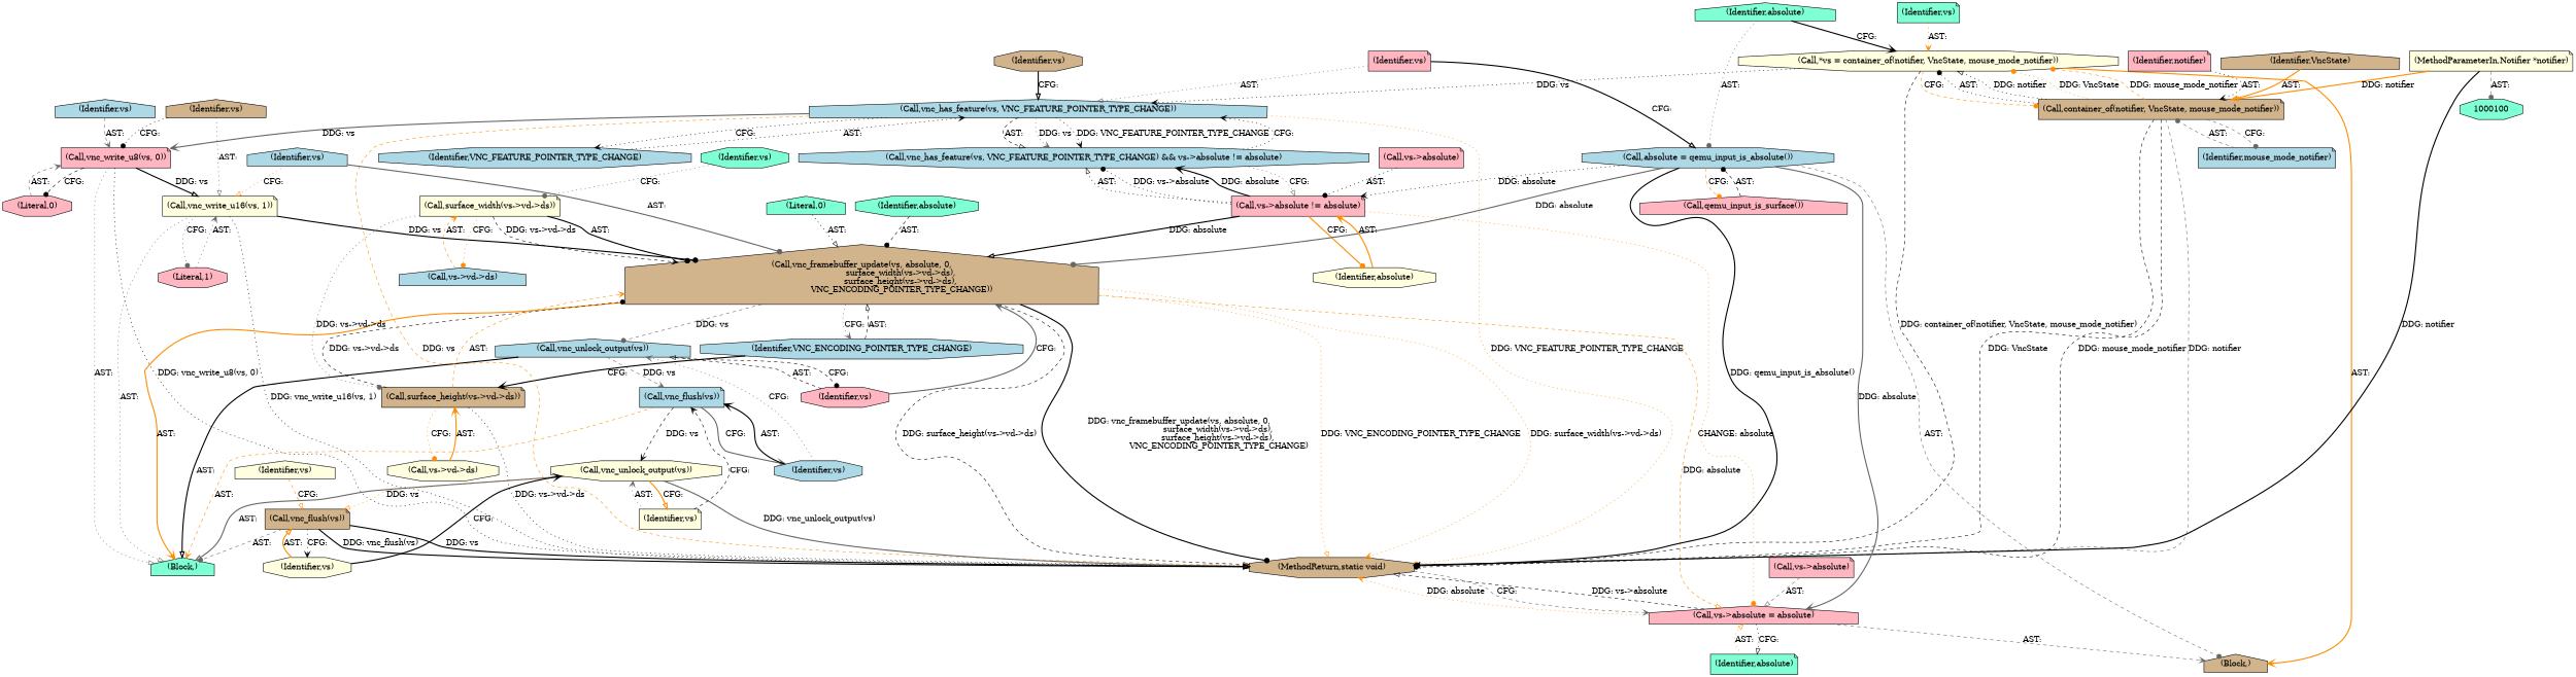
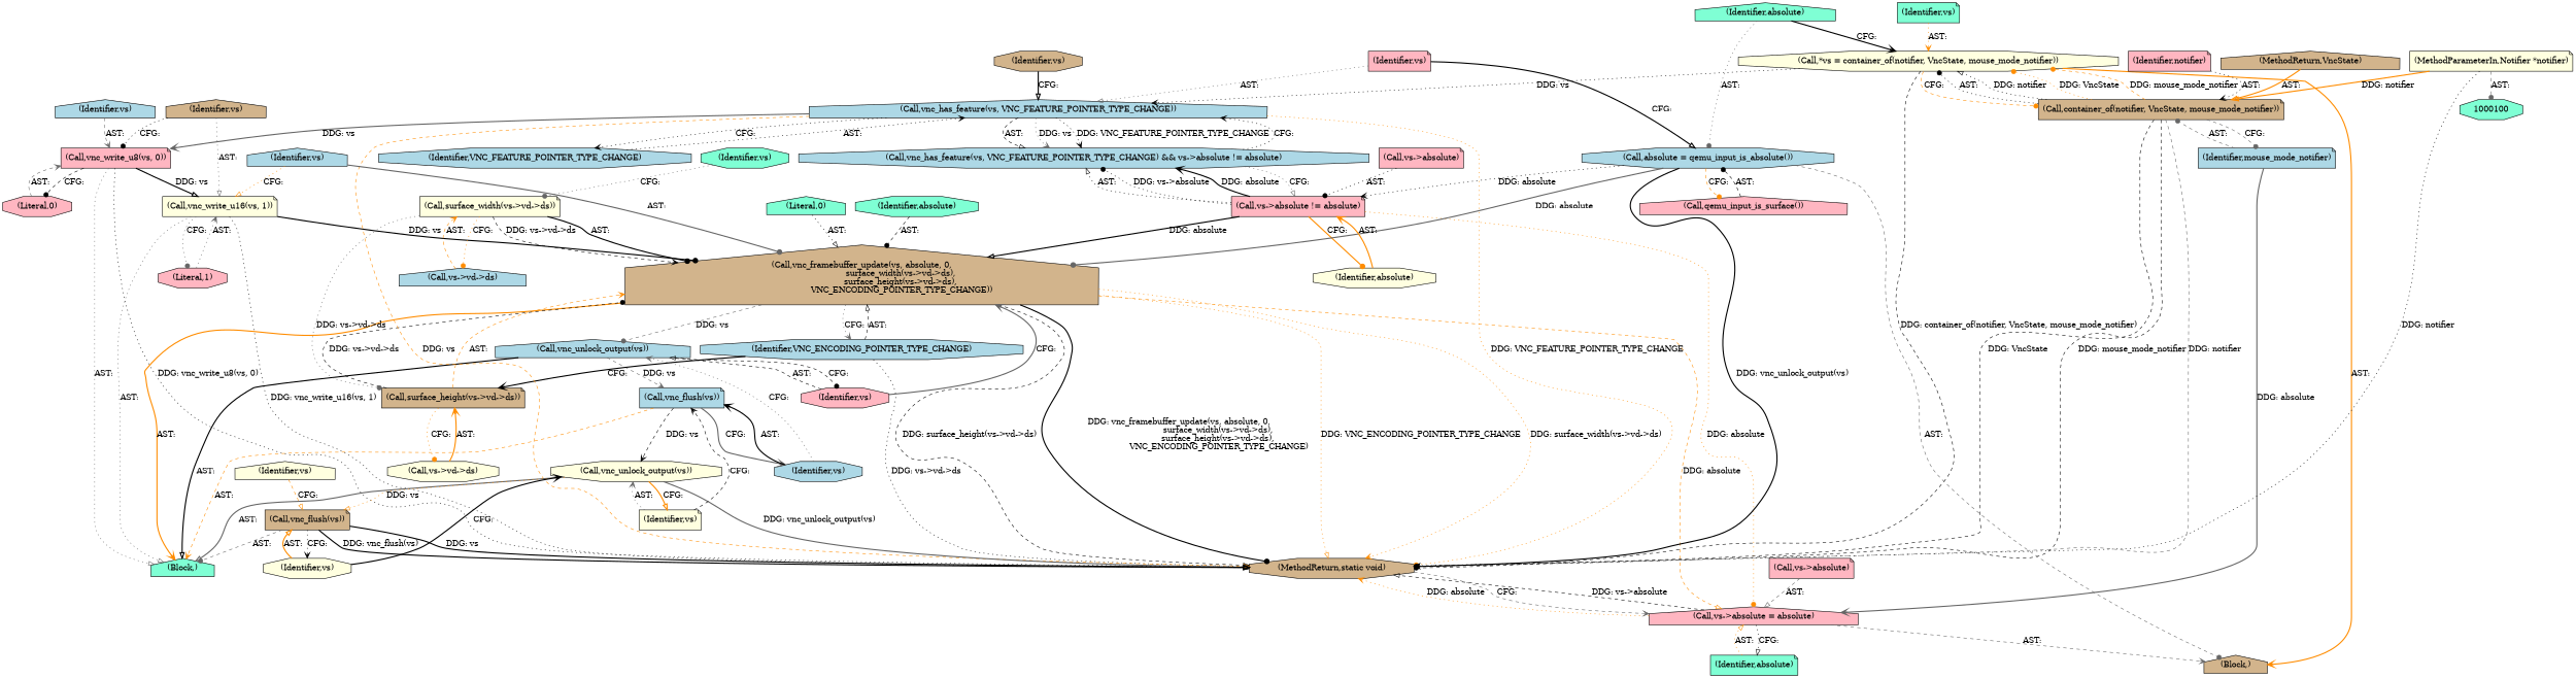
  digraph {
    node [fillcolor=lightblue shape=octagon style=filled]
    edge [arrowhead=vee color=black style=dotted]
    n1 [fillcolor=tan label="(Call,vnc_framebuffer_update(vs, absolute, 0,\n                               surface_width(vs->vd->ds),\n                               surface_height(vs->vd->ds),\n                                VNC_ENCODING_POINTER_TYPE_CHANGE))" shape=house]
    n2 [label="(Call,vnc_unlock_output(vs))" shape=house]
    n3 [fillcolor=lightpink label="(Call,vs->absolute = absolute)" shape=house]
    n4 [fillcolor=aquamarine label="(Block,)" shape=house]
    n5 [label="(Identifier,VNC_ENCODING_POINTER_TYPE_CHANGE)"]
    n6 [fillcolor=tan label="(MethodReturn,static void)"]
    n7 [label="(Call,vnc_flush(vs))" shape=note]
    n8 [fillcolor=lightpink label="(Identifier,vs)"]
    n9 [fillcolor=tan label="(Block,)" shape=house]
    n10 [fillcolor=aquamarine label="(Identifier,absolute)" shape=note]
    n11 [fillcolor=tan label="(Call,surface_height(vs->vd->ds))" shape=note]
    n12 [fillcolor=lightyellow label="(Call,vnc_write_u16(vs, 1))" shape=note]
    n13 [fillcolor=lightpink label="(Literal,1)"]
    n14 [fillcolor=lightpink label="(Call,vnc_write_u8(vs, 0))" shape=note]
    n15 [fillcolor=lightpink label="(Literal,0)"]
    n16 [label="(Call,vnc_has_feature(vs, VNC_FEATURE_POINTER_TYPE_CHANGE))" shape=house]
    n17 [label="(Call,vnc_has_feature(vs, VNC_FEATURE_POINTER_TYPE_CHANGE) && vs->absolute != absolute)"]
    n18 [label="(Identifier,VNC_FEATURE_POINTER_TYPE_CHANGE)"]
    n19 [fillcolor=lightpink label="(Call,vs->absolute != absolute)" shape=note]
    n20 [fillcolor=lightyellow label="(Call,*vs = container_of(notifier, VncState, mouse_mode_notifier))"]
    n21 [fillcolor=tan label="(Call,container_of(notifier, VncState, mouse_mode_notifier))" shape=note]
    n22 [label="(Identifier,mouse_mode_notifier)" shape=note]
    n23 [fillcolor=lightyellow label="(MethodParameterIn,Notifier *notifier)" shape=note]
    1000100 [fillcolor=aquamarine]
    n25 [label="(Call,absolute = qemu_input_is_absolute())"]
    n26 [fillcolor=lightpink label="(Call,qemu_input_is_surface())" shape=house]
    n27 [fillcolor=lightyellow label="(Identifier,absolute)"]
    n28 [fillcolor=lightyellow label="(Call,surface_width(vs->vd->ds))" shape=note]
    n29 [label="(Call,vs->vd->ds)" shape=house]
    n30 [fillcolor=lightyellow label="(Call,vs->vd->ds)"]
    n31 [fillcolor=lightyellow label="(Call,vnc_unlock_output(vs))"]
    n32 [label="(Identifier,vs)"]
    n33 [fillcolor=tan label="(Call,vnc_flush(vs))" shape=note]
    n34 [fillcolor=lightyellow label="(Identifier,vs)" shape=note]
    n35 [fillcolor=lightyellow label="(Identifier,vs)"]
    n36 [fillcolor=lightpink label="(Identifier,notifier)" shape=note]
    n37 [fillcolor=tan label="(Identifier,vs)" shape=house]
-   n38 [fillcolor=tan label="(Identifier,VncState)" shape=house]
+   n38 [fillcolor=tan label="(MethodReturn,VncState)" shape=house]
    n39 [fillcolor=aquamarine label="(Identifier,vs)" shape=note]
    n40 [fillcolor=aquamarine label="(Identifier,vs)"]
    n41 [label="(Identifier,vs)" shape=house]
    n42 [label="(Identifier,vs)" shape=house]
    n43 [fillcolor=lightpink label="(Identifier,vs)" shape=note]
    n44 [fillcolor=aquamarine label="(Identifier,absolute)" shape=house]
    n45 [fillcolor=aquamarine label="(Literal,0)" shape=house]
    n46 [fillcolor=lightyellow label="(Identifier,vs)" shape=house]
    n47 [fillcolor=lightpink label="(Call,vs->absolute)" shape=note]
    n48 [fillcolor=aquamarine label="(Identifier,absolute)"]
    n49 [fillcolor=tan label="(Identifier,vs)"]
    n50 [fillcolor=lightpink label="(Call,vs->absolute)" shape=note]
    n1 -> n2 [arrowhead=dot color=gray40 label="DDG: vs" style=dashed]
    n1 -> n3 [arrowhead=onormal color=darkorange label="DDG: absolute" style=dashed]
    n1 -> n4 [color=darkorange label="AST: " style=bold]
    n1 -> n5 [color=gray40 label="CFG: "]
    n1 -> n6 [arrowhead=onormal label="DDG: surface_height(vs->vd->ds)" style=dashed]
    n1 -> n6 [arrowhead=dot label="DDG: vnc_framebuffer_update(vs, absolute, 0,\n                               surface_width(vs->vd->ds),\n                               surface_height(vs->vd->ds),\n                                VNC_ENCODING_POINTER_TYPE_CHANGE)" style=bold]
    n1 -> n6 [arrowhead=onormal color=darkorange label="DDG: VNC_ENCODING_POINTER_TYPE_CHANGE"]
    n1 -> n6 [color=darkorange label="DDG: surface_width(vs->vd->ds)"]
    n2 -> n4 [arrowhead=onormal label="AST: " style=bold]
    n2 -> n7 [color=gray40 label="DDG: vs" style=dashed]
    n2 -> n8 [arrowhead=dot label="CFG: " style=dashed]
    n3 -> n6 [arrowhead=onormal label="DDG: vs->absolute" style=dashed]
    n3 -> n6 [color=darkorange label="DDG: absolute"]
    n3 -> n9 [color=gray40 label="AST: " style=dashed]
    n3 -> n10 [arrowhead=onormal label="CFG: "]
    n5 -> n1 [arrowhead=onormal label="AST: " style=dashed]
    n5 -> n11 [label="CFG: " style=bold]
    n6 -> n3 [color=gray40 label="CFG: " style=dashed]
    n7 -> n4 [color=darkorange label="AST: " style=dashed]
    n7 -> n31 [label="DDG: vs" style=dashed]
    n7 -> n32 [color=gray40 label="CFG: " style=bold]
    n8 -> n1 [color=gray40 label="CFG: " style=bold]
    n8 -> n2 [arrowhead=onormal label="AST: " style=dashed]
    n10 -> n3 [arrowhead=onormal color=darkorange label="AST: "]
    n11 -> n1 [color=darkorange label="AST: " style=dashed]
    n11 -> n1 [arrowhead=dot label="DDG: vs->vd->ds" style=dashed]
-   n11 -> n6 [label="DDG: vs->vd->ds"]
+   n5 -> n6 [label="DDG: vs->vd->ds"]
    n11 -> n30 [arrowhead=dot color=darkorange label="CFG: "]
    n12 -> n1 [arrowhead=dot label="DDG: vs" style=bold]
    n12 -> n4 [arrowhead=onormal color=gray40 label="AST: "]
    n12 -> n6 [label="DDG: vnc_write_u16(vs, 1)"]
    n12 -> n13 [arrowhead=dot color=gray40 label="CFG: "]
    n13 -> n12 [color=gray40 label="AST: "]
    n14 -> n4 [arrowhead=onormal color=gray40 label="AST: "]
    n14 -> n6 [arrowhead=dot label="DDG: vnc_write_u8(vs, 0)"]
    n14 -> n12 [arrowhead=onormal label="DDG: vs" style=bold]
    n14 -> n15 [arrowhead=dot label="CFG: " style=dashed]
    n15 -> n14 [color=gray40 label="AST: " style=dashed]
    n16 -> n6 [arrowhead=onormal color=darkorange label="DDG: vs" style=dashed]
    n16 -> n6 [arrowhead=dot color=darkorange label="DDG: VNC_FEATURE_POINTER_TYPE_CHANGE"]
    n16 -> n14 [color=gray40 label="DDG: vs" style=bold]
    n16 -> n17 [arrowhead=onormal label="AST: " style=dashed]
    n16 -> n17 [color=gray40 label="DDG: vs"]
    n16 -> n17 [label="DDG: VNC_FEATURE_POINTER_TYPE_CHANGE"]
    n16 -> n18 [label="CFG: "]
    n17 -> n16 [label="CFG: "]
    n17 -> n19 [arrowhead=onormal color=gray40 label="CFG: "]
    n18 -> n16 [label="AST: "]
    n19 -> n1 [arrowhead=onormal label="DDG: absolute" style=bold]
-   n19 -> n3 [arrowhead=dot color=darkorange label="CHANGE: absolute"]
+   n19 -> n3 [arrowhead=dot color=darkorange label="DDG: absolute"]
    n19 -> n17 [arrowhead=onormal label="AST: "]
    n19 -> n17 [arrowhead=dot label="DDG: vs->absolute"]
    n19 -> n17 [label="DDG: absolute" style=bold]
    n19 -> n27 [arrowhead=dot color=darkorange label="CFG: " style=bold]
    n20 -> n6 [arrowhead=dot label="DDG: container_of(notifier, VncState, mouse_mode_notifier)" style=dashed]
    n20 -> n9 [color=darkorange label="AST: " style=bold]
    n20 -> n16 [label="DDG: vs"]
    n20 -> n21 [arrowhead=dot color=darkorange label="CFG: " style=dashed]
    n21 -> n6 [color=gray40 label="DDG: notifier" style=dashed]
    n21 -> n6 [arrowhead=onormal label="DDG: VncState" style=dashed]
    n21 -> n6 [label="DDG: mouse_mode_notifier" style=dashed]
    n21 -> n20 [arrowhead=dot label="AST: "]
    n21 -> n20 [arrowhead=onormal label="DDG: notifier"]
    n21 -> n20 [arrowhead=dot color=darkorange label="DDG: VncState"]
    n21 -> n20 [arrowhead=dot color=darkorange label="DDG: mouse_mode_notifier" style=dashed]
    n21 -> n22 [arrowhead=dot color=gray40 label="CFG: " style=dashed]
    n22 -> n21 [arrowhead=dot color=gray40 label="AST: " style=dashed]
-   n23 -> n6 [arrowhead=onormal label="DDG: notifier" style=bold]
+   n23 -> n6 [arrowhead=onormal label="DDG: notifier"]
    n23 -> n21 [arrowhead=onormal color=darkorange label="DDG: notifier" style=bold]
    n23 -> 1000100 [arrowhead=dot color=gray40 label="AST: " style=dashed]
    n25 -> n1 [arrowhead=dot color=gray40 label="DDG: absolute" style=bold]
-   n25 -> n3 [color=gray40 label="DDG: absolute" style=bold]
-   n25 -> n6 [arrowhead=dot label="DDG: qemu_input_is_absolute()" style=bold]
+   n22 -> n3 [color=gray40 label="DDG: absolute" style=bold]
+   n25 -> n6 [arrowhead=dot label="DDG: vnc_unlock_output(vs)" style=bold]
    n25 -> n9 [arrowhead=dot color=gray40 label="AST: " style=dashed]
    n25 -> n19 [label="DDG: absolute"]
    n25 -> n26 [arrowhead=dot color=darkorange label="CFG: " style=dashed]
    n26 -> n25 [arrowhead=dot label="AST: " style=dashed]
    n27 -> n19 [color=darkorange label="AST: " style=bold]
    n28 -> n1 [arrowhead=dot label="AST: " style=bold]
    n28 -> n1 [label="DDG: vs->vd->ds" style=dashed]
    n28 -> n11 [arrowhead=dot color=gray40 label="DDG: vs->vd->ds"]
    n28 -> n29 [arrowhead=dot color=darkorange label="CFG: "]
    n29 -> n28 [color=darkorange label="AST: " style=dashed]
    n30 -> n11 [color=darkorange label="AST: " style=bold]
    n31 -> n4 [arrowhead=onormal color=gray40 label="AST: " style=bold]
    n31 -> n6 [arrowhead=onormal color=gray40 label="DDG: vnc_unlock_output(vs)" style=bold]
    n31 -> n33 [arrowhead=onormal color=darkorange label="DDG: vs"]
    n31 -> n34 [arrowhead=onormal color=darkorange label="CFG: " style=bold]
    n32 -> n2 [color=gray40 label="CFG: "]
    n32 -> n7 [label="AST: " style=bold]
    n33 -> n4 [arrowhead=dot color=gray40 label="AST: " style=dashed]
    n33 -> n6 [arrowhead=onormal label="DDG: vs" style=bold]
    n33 -> n6 [arrowhead=onormal label="DDG: vnc_flush(vs)" style=bold]
    n33 -> n35 [label="CFG: "]
    n34 -> n7 [label="CFG: " style=dashed]
    n34 -> n31 [color=gray40 label="AST: "]
    n35 -> n31 [label="CFG: " style=bold]
    n35 -> n33 [arrowhead=onormal color=darkorange label="AST: " style=bold]
    n36 -> n21 [label="AST: "]
    n37 -> n12 [arrowhead=onormal color=gray40 label="AST: "]
    n37 -> n14 [arrowhead=dot label="CFG: "]
    n38 -> n21 [arrowhead=onormal color=darkorange label="AST: " style=bold]
    n39 -> n20 [color=darkorange label="AST: "]
    n40 -> n28 [arrowhead=dot color=gray40 label="CFG: "]
    n41 -> n14 [color=gray40 label="AST: " style=dashed]
    n42 -> n1 [arrowhead=dot color=gray40 label="AST: " style=bold]
    n42 -> n12 [arrowhead=onormal color=darkorange label="CFG: "]
    n43 -> n16 [arrowhead=onormal color=gray40 label="AST: "]
    n43 -> n25 [arrowhead=onormal label="CFG: " style=bold]
    n44 -> n20 [label="CFG: " style=bold]
    n44 -> n25 [arrowhead=dot color=gray40 label="AST: "]
    n45 -> n1 [arrowhead=onormal label="AST: "]
    n46 -> n33 [arrowhead=onormal color=darkorange label="CFG: " style=dashed]
    n47 -> n3 [arrowhead=onormal color=gray40 label="AST: " style=dashed]
    n48 -> n1 [arrowhead=dot label="AST: " style=dashed]
    n49 -> n16 [arrowhead=onormal label="CFG: " style=bold]
    n50 -> n19 [arrowhead=dot label="AST: "]
  }
